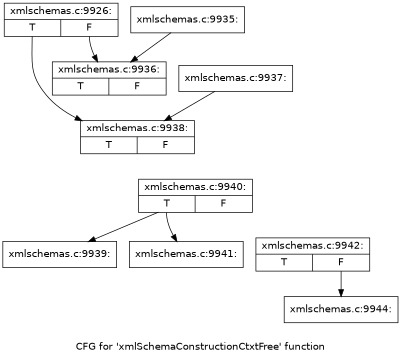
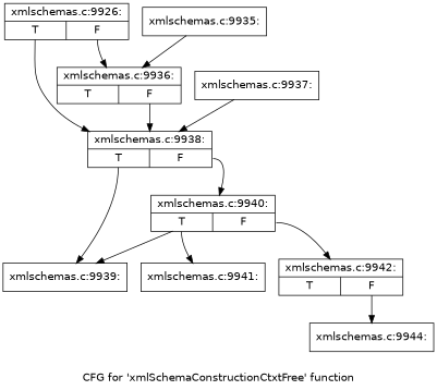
  digraph {
    fontname="DejaVu Sans"
    label="CFG for 'xmlSchemaConstructionCtxtFree' function"
    node [fontname="DejaVu Sans" shape=record]
    edge [fontname="DejaVu Sans" tailport=s1]
    n1 [label="{xmlschemas.c:9926:|{<s0>T|<s1>F}}"]
    n2 [label="{xmlschemas.c:9936:|{<s0>T|<s1>F}}"]
    n3 [label="{xmlschemas.c:9938:|{<s0>T|<s1>F}}"]
    n4 [label="{xmlschemas.c:9935:}"]
    n5 [label="{xmlschemas.c:9937:}"]
    n6 [label="{xmlschemas.c:9939:}"]
    n7 [label="{xmlschemas.c:9940:|{<s0>T|<s1>F}}"]
    n8 [label="{xmlschemas.c:9941:}"]
    n9 [label="{xmlschemas.c:9942:|{<s0>T|<s1>F}}"]
    n10 [label="{xmlschemas.c:9944:}"]
    n1 -> n2
    n1 -> n3 [tailport=s0]
+   n2 -> n3
+   n3 -> n6 [tailport=s0]
+   n3 -> n7
    n4 -> n2 [tailport=""]
    n5 -> n3 [tailport=""]
    n7 -> n6 [tailport=""]
    n7 -> n8 [tailport=s0]
+   n7 -> n9
    n9 -> n10
  }
